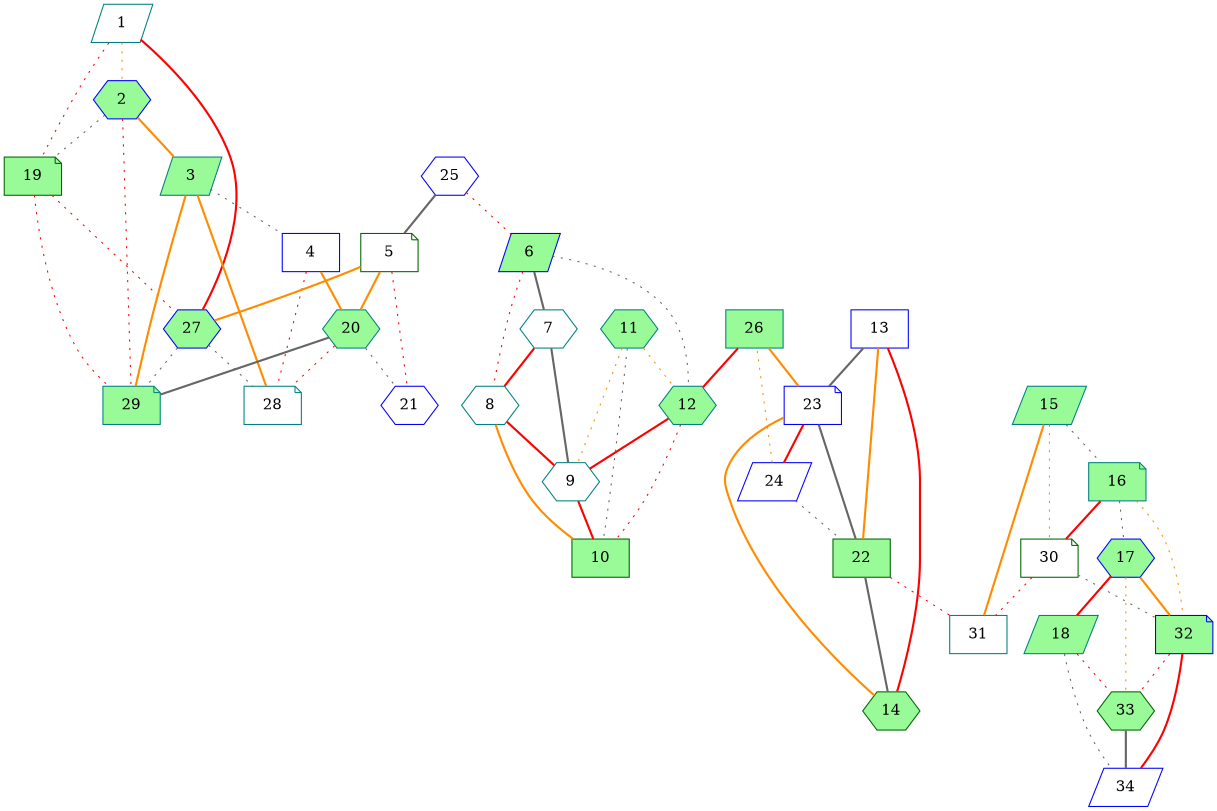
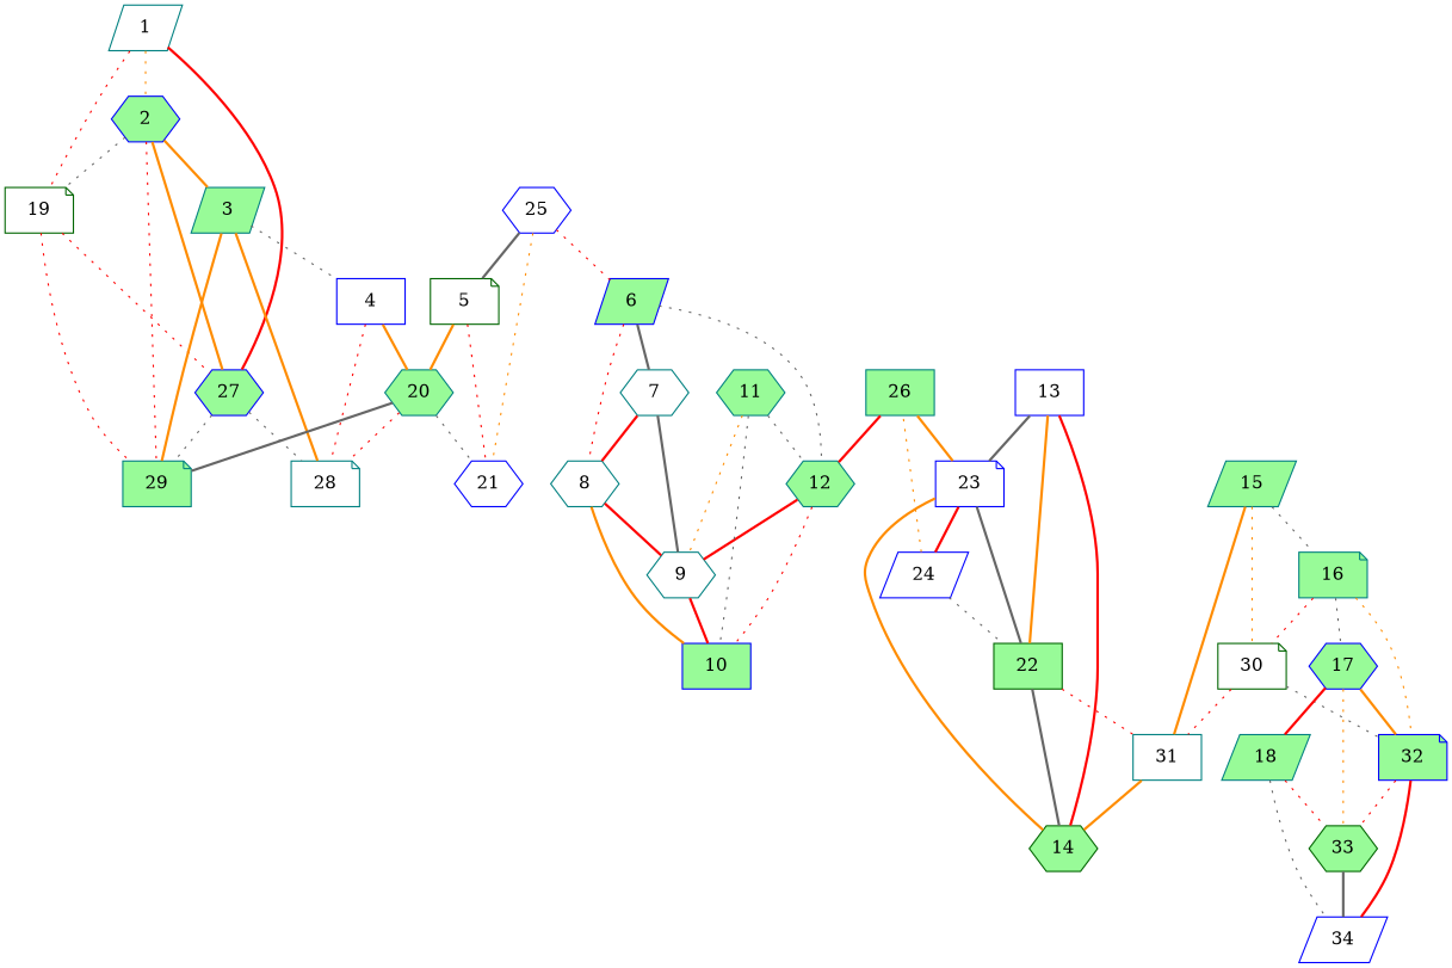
  graph {
    node [aaLength=6 color=teal fillcolor=palegreen shape=hexagon style=filled type=0]
    edge [color=red distance0=30.0 frequency=1 style=dotted type0=1]
    1 [aaLength=22 fillcolor=white sequence=FGKELRMHQRIVATARKVLEAA shape=parallelogram]
    2 [aaLength=4 color=blue sequence=QVFE]
-   19 [aaLength=2 color=darkgreen sequence=LE shape=note type=1]
+   19 [aaLength=2 color=darkgreen fillcolor=white sequence=LE shape=note type=1]
    27 [aaLength=3 color=blue sequence=FEE type=1]
    3 [aaLength=12 sequence=GTAAMVRAYLEH shape=parallelogram]
    29 [aaLength=3 sequence=TFQ shape=note type=1]
    28 [aaLength=4 fillcolor=white sequence=SLTL shape=note type=1]
    4 [aaLength=5 color=blue fillcolor=white sequence=GMKVW shape=box]
    20 [aaLength=10 sequence=VRLWMAGPMF type=1]
    21 [aaLength=10 color=blue fillcolor=white sequence=QFHQVNYEAL type=1]
    5 [aaLength=19 color=darkgreen fillcolor=white sequence=NPILDAEAVVLLYECLKEL shape=note]
    6 [aaLength=17 color=blue sequence=DPEDRARYNAYLREVLS shape=parallelogram]
    7 [fillcolor=white sequence=PHREAL]
    8 [aaLength=11 fillcolor=white sequence=SEDSKERLEEN]
    12 [aaLength=18 sequence=GEEARAHLKEVERHLERL]
    9 [aaLength=7 fillcolor=white sequence=PMRILDS]
-   10 [aaLength=12 color=darkgreen sequence=SERDQALLKELG shape=box]
+   10 [aaLength=12 color=blue sequence=SERDQALLKELG shape=box]
    11 [sequence=PMLDFL]
    13 [color=blue fillcolor=white sequence=GLSELL shape=box]
    22 [aaLength=7 color=darkgreen sequence=GVGFAFG shape=box type=1]
    14 [aaLength=11 color=darkgreen sequence=VERVALALEAE]
    23 [aaLength=7 color=blue fillcolor=white sequence=ALGGGGR shape=note type=1]
    31 [aaLength=5 fillcolor=white sequence=LYLIP shape=box type=1]
    24 [aaLength=8 color=blue fillcolor=white sequence=VRTAFEVH shape=parallelogram type=1]
    26 [aaLength=3 sequence=YEL shape=box type=1]
    15 [aaLength=16 sequence=TEEAVAEAFYLAEALR shape=parallelogram]
    16 [aaLength=12 sequence=KPAKGLEEALKR shape=note]
    30 [aaLength=3 color=darkgreen fillcolor=white sequence=AEY shape=note type=1]
    17 [aaLength=8 color=blue sequence=GEDELRAG]
    32 [aaLength=5 color=blue sequence=FAGFL shape=note type=1]
    18 [aaLength=10 sequence=EVPGYLLQAL shape=parallelogram]
    33 [color=darkgreen sequence=EVTLKR type=1]
    34 [aaLength=5 color=blue fillcolor=white sequence=QVRLS shape=parallelogram type=1]
    25 [color=blue fillcolor=white sequence=KVKLSS type=1]
    1 -- 2 [color=darkorange distance0=43.27743 type0=3]
    1 -- 19 [distance0=25.41745]
    1 -- 27 [distance0=32.10992 style=bold type0=2]
    2 -- 19 [color=gray40 distance0=35.5323 type0=3]
-   5 -- 27 [color=darkorange distance0=34.0227 style=bold]
+   2 -- 27 [color=darkorange distance0=34.0227 style=bold]
    2 -- 3 [color=darkorange distance0=35.29675 style=bold type0=2]
    2 -- 29 [distance0=15.0 type0=4]
    19 -- 27 [distance0=7.0 distance1=5.0 frequency=2 type1=4]
    19 -- 29 [type0=3]
    27 -- 29 [color=gray40 distance0=23.0 type0=2]
    27 -- 28 [color=gray40 distance0=31.0 type0=3]
    3 -- 29 [color=darkorange distance0=32.35278 style=bold type0=3]
    3 -- 28 [color=darkorange distance0=29.50767 style=bold type0=2]
    3 -- 4 [color=gray40 distance0=14.69273 distance1=0.0 frequency=2 type1=5]
    4 -- 28 [distance0=36.11471 type0=3]
    4 -- 20 [color=darkorange distance0=31.73756 distance1=3.0 frequency=2 style=bold type0=2 type1=4]
    20 -- 29 [color=gray40 distance0=8.0 style=bold]
    20 -- 28 [distance0=27.0 type0=2]
    20 -- 21 [color=gray40 distance0=21.0 distance1=11.0 frequency=2 type1=4]
    5 -- 20 [color=darkorange distance0=39.64264 style=bold type0=3]
    5 -- 21 [distance0=24.17724]
    6 -- 7 [color=gray40 distance0=21.07089 distance1=0.0 frequency=2 style=bold type1=5]
    6 -- 8 [distance0=26.57602 type0=2]
    6 -- 12 [color=gray40 distance0=35.43838 type0=3]
    7 -- 8 [distance0=6.326182 distance1=0.0 frequency=2 style=bold type1=5]
    7 -- 9 [color=gray40 distance0=19.55008 style=bold type0=2]
    8 -- 9 [distance0=14.09329 distance1=0.0 frequency=2 style=bold type0=2 type1=5]
    12 -- 9 [distance0=39.0095 style=bold type0=3]
    12 -- 10 [distance0=35.34267 type0=2]
    9 -- 10 [distance0=9.288088 distance1=1.0 frequency=2 style=bold type1=4]
    10 -- 8 [color=darkorange distance0=21.87641 style=bold type0=2]
-   11 -- 12 [color=darkorange distance0=12.83211 distance1=0.0 frequency=2 type1=5]
+   11 -- 12 [color=gray40 distance0=12.83211 distance1=0.0 frequency=2 type1=5]
    11 -- 9 [color=darkorange distance0=27.38206 type0=3]
    11 -- 10 [color=gray40 distance0=23.64919 type0=2]
    13 -- 22 [color=darkorange distance0=36.94838 distance1=6.0 frequency=2 style=bold type0=3 type1=4]
    13 -- 14 [distance0=32.84744 style=bold]
    13 -- 23 [color=gray40 distance0=36.08577 style=bold type0=2]
    22 -- 23 [color=gray40 distance0=21.0 style=bold type0=2]
    22 -- 31 [distance0=29.0 type0=3]
    14 -- 22 [color=gray40 distance0=14.98907 style=bold]
    14 -- 23 [color=darkorange distance0=30.97858 style=bold type0=3]
    23 -- 24 [distance0=16.0 style=bold]
+   31 -- 14 [color=darkorange distance0=25.68408 style=bold]
    24 -- 22 [color=gray40 distance0=37.0 type0=3]
    24 -- 26 [color=darkorange distance0=14.0]
    26 -- 12 [distance0=41.22952 style=bold type0=3]
    26 -- 23 [color=darkorange style=bold type0=2]
    15 -- 31 [color=darkorange distance0=29.66163 style=bold type0=2]
    15 -- 16 [color=gray40 distance0=28.25828]
    15 -- 30 [color=darkorange distance0=35.26772 distance1=4.0 frequency=2 type0=3 type1=4]
-   16 -- 30 [distance0=31.54634 style=bold type0=3]
+   16 -- 30 [distance0=31.54634 type0=3]
    16 -- 17 [color=gray40 distance0=21.41676]
    16 -- 32 [color=darkorange distance0=3.0 type0=4]
    30 -- 31 [distance0=26.0 type0=2]
    30 -- 32 [color=gray40 distance0=23.0]
    17 -- 32 [color=darkorange distance0=37.44459 style=bold type0=3]
    17 -- 18 [distance0=30.89996 style=bold type0=2]
    17 -- 33 [color=darkorange distance0=0.0 type0=5]
    32 -- 33 [distance0=13.0]
    18 -- 33 [distance0=31.10432 type0=3]
    18 -- 34 [color=gray40 distance0=26.31499]
    33 -- 34 [color=gray40 distance0=11.0 distance1=5.0 frequency=2 style=bold type1=4]
    34 -- 32 [distance0=24.0 style=bold type0=2]
+   25 -- 21 [color=darkorange distance0=37.0 type0=2]
    25 -- 5 [color=gray40 distance0=31.48871 style=bold]
    25 -- 6 [distance0=46.7235 distance1=2.0 frequency=2 type0=3 type1=4]
  }
